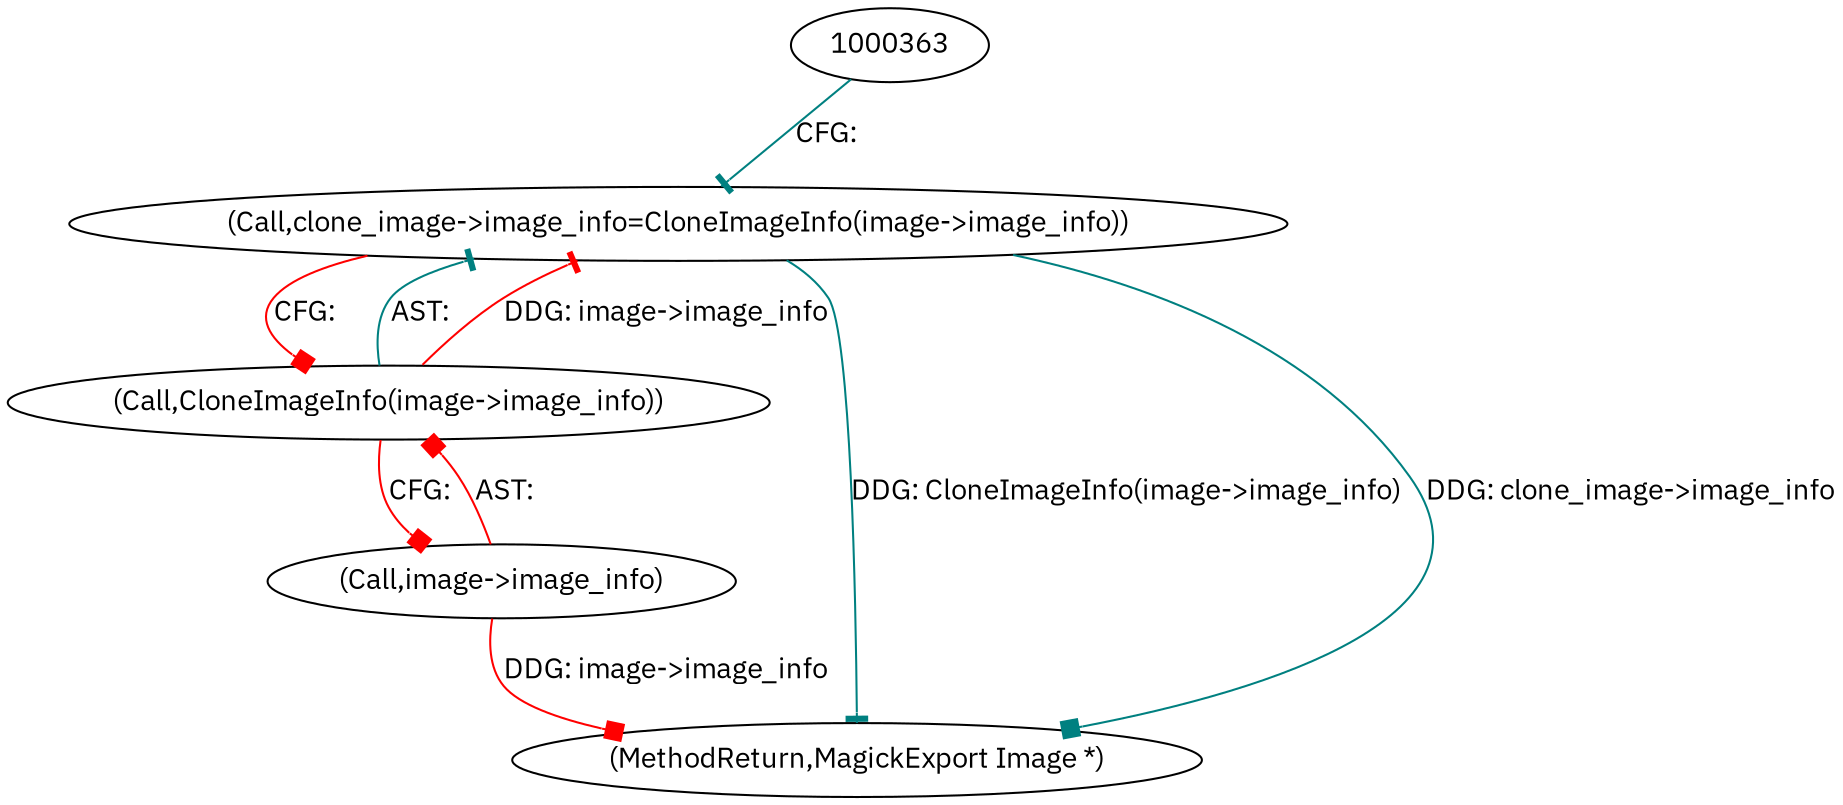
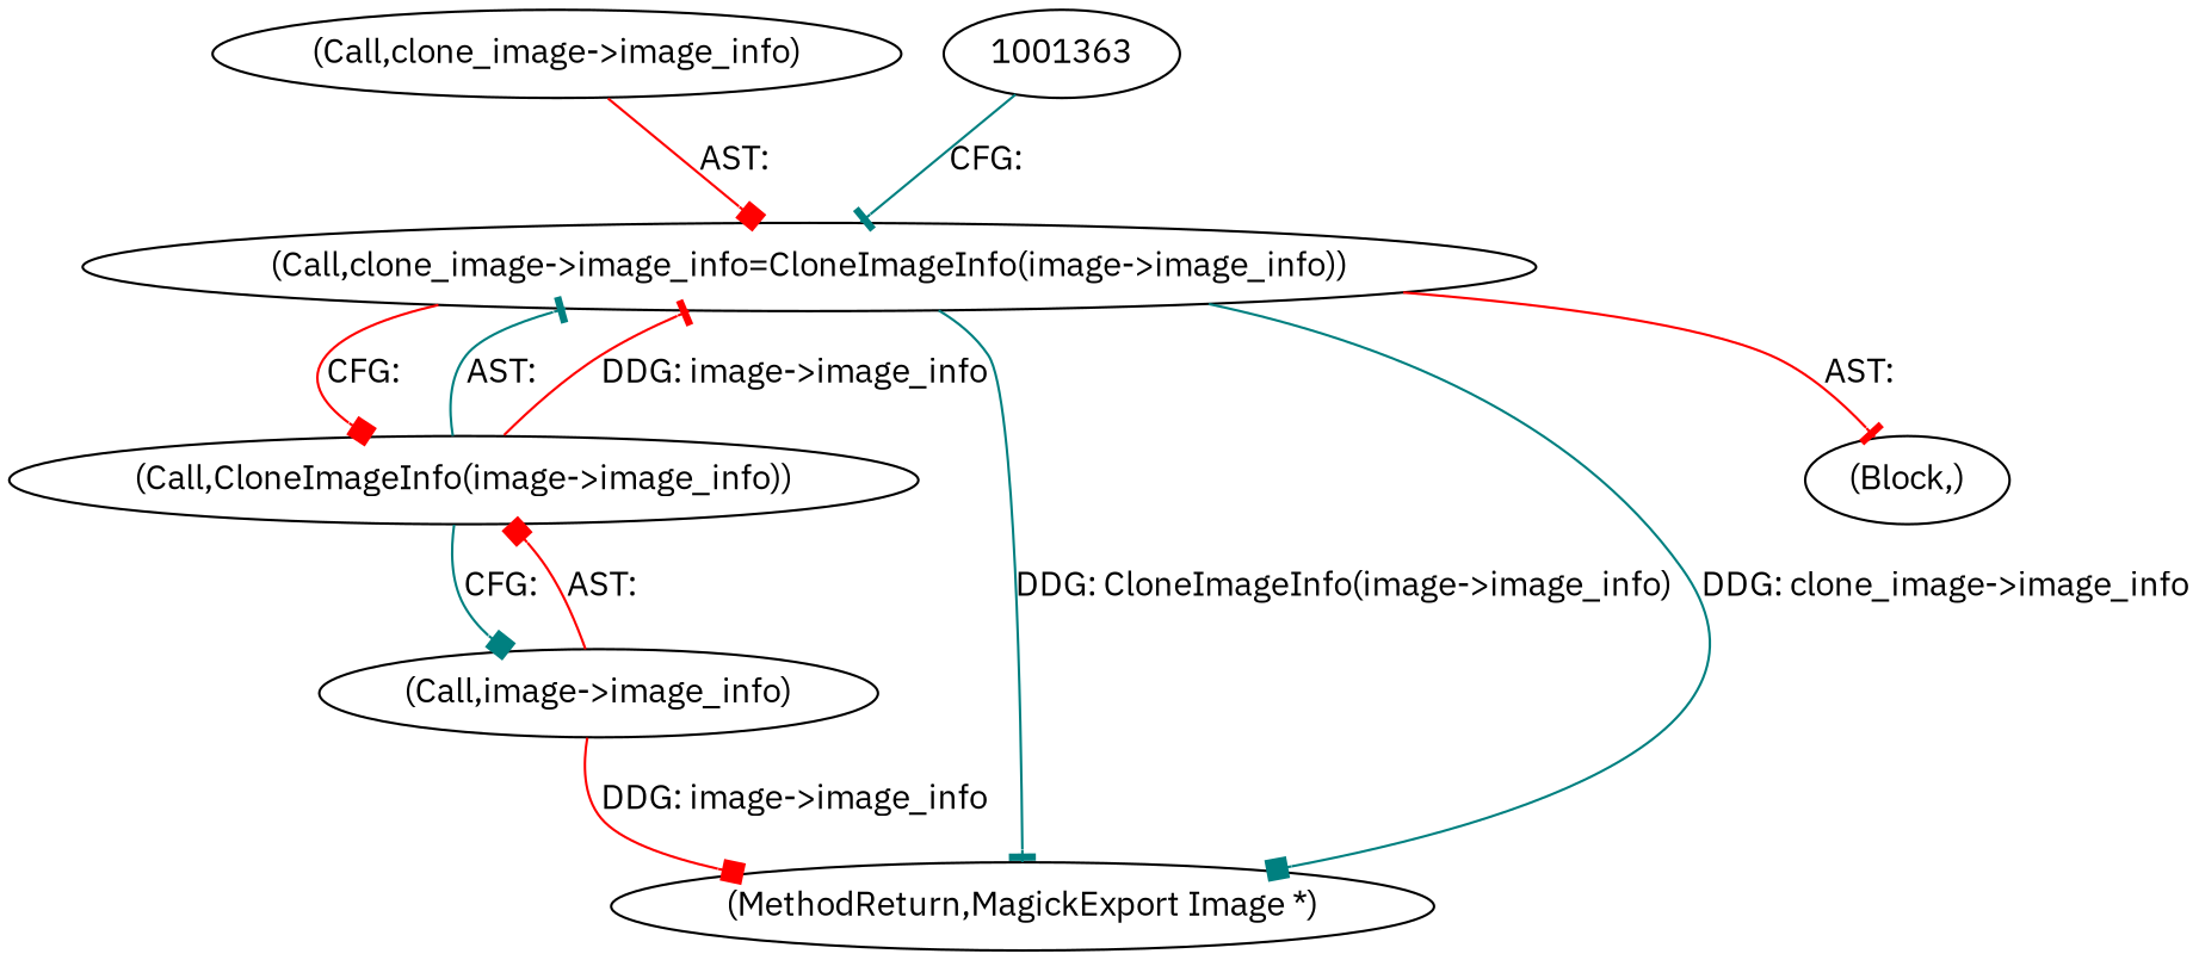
  digraph {
    fontname="IBM Plex Sans"
    node [fontname="IBM Plex Sans"]
    edge [arrowhead=box color=red fontname="IBM Plex Sans"]
    n1 [label="(Call,clone_image->image_info=CloneImageInfo(image->image_info))"]
    n2 [label="(Call,CloneImageInfo(image->image_info))"]
    n3 [label="(MethodReturn,MagickExport Image *)"]
+   n4 [label="(Block,)"]
    n5 [label="(Call,image->image_info)"]
-   1000363
+   n6 [label="(Call,clone_image->image_info)"]
+   1000363 [label=1001363]
    n1 -> n2 [label="CFG: "]
    n1 -> n3 [arrowhead=tee color=teal label="DDG: CloneImageInfo(image->image_info)"]
    n1 -> n3 [color=teal label="DDG: clone_image->image_info"]
+   n1 -> n4 [arrowhead=tee label="AST: "]
    n2 -> n1 [arrowhead=tee color=teal label="AST: "]
    n2 -> n1 [arrowhead=tee label="DDG: image->image_info"]
-   n2 -> n5 [label="CFG: "]
+   n2 -> n5 [color=teal label="CFG: "]
    n5 -> n2 [label="AST: "]
    n5 -> n3 [label="DDG: image->image_info"]
+   n6 -> n1 [label="AST: "]
    1000363 -> n1 [arrowhead=tee color=teal label="CFG: "]
  }
